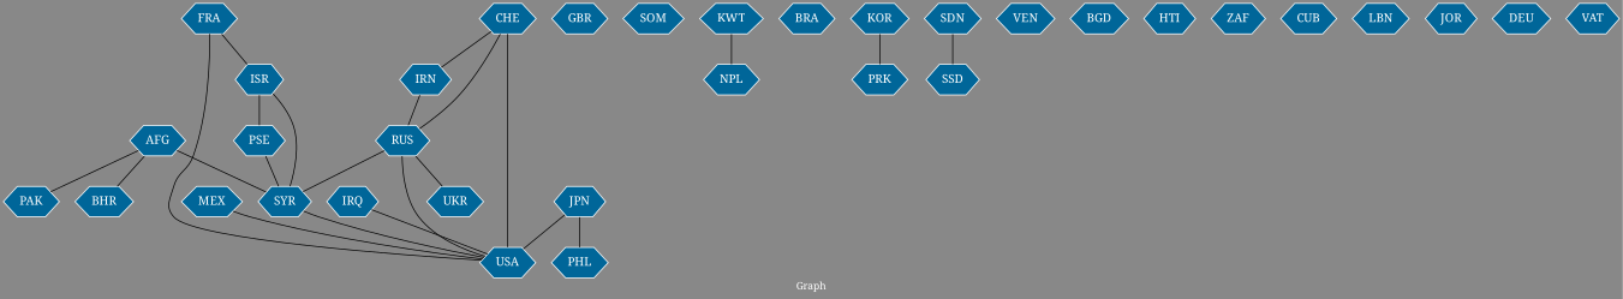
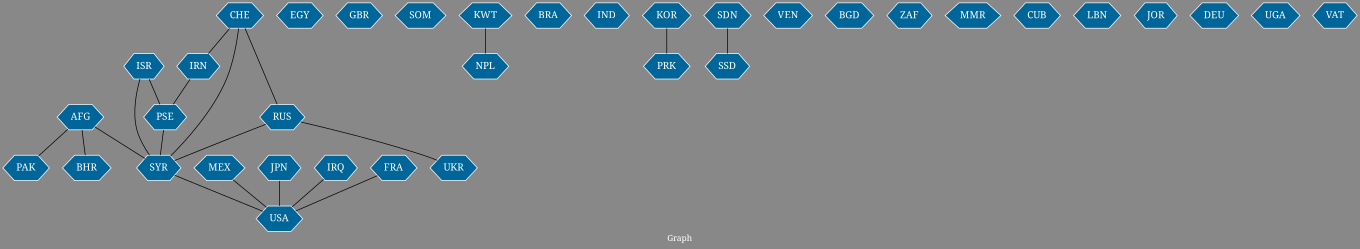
  graph {
    bgcolor="#888888"
    fontcolor=white
    fontname="Noto Serif"
    fontsize=12
    label="Graph"
    node [color=white fillcolor="#006699" fontcolor=white fontname="Noto Serif" shape=hexagon style=filled]
    edge [arrowhead=open color=black fontcolor=white fontname="Noto Serif" fontsize=12 weight=1]
    n1 [label=PAK]
    n2 [label=AFG]
    n3 [label=BHR]
    n4 [label=SYR]
    n5 [label=USA]
+   n6 [label=EGY]
    n7 [label=MEX]
    n8 [label=ISR]
    n9 [label=PSE]
    n10 [label=IRN]
    n11 [label=RUS]
    n12 [label=UKR]
    n13 [label=GBR]
    n14 [label=JPN]
-   n15 [label=PHL]
    n16 [label=IRQ]
    n17 [label=SOM]
    n18 [label=NPL]
    n19 [label=KWT]
    n20 [label=BRA]
+   n21 [label=IND]
    n22 [label=PRK]
    n23 [label=SSD]
    n24 [label=SDN]
    n25 [label=CHE]
    n26 [label=VEN]
    n27 [label=BGD]
-   n28 [label=HTI]
    n29 [label=KOR]
    n30 [label=ZAF]
+   n31 [label=MMR]
    n32 [label=FRA]
    n33 [label=CUB]
    n34 [label=LBN]
    n35 [label=JOR]
    n36 [label=DEU]
+   n37 [label=UGA]
    n38 [label=VAT]
    n2 -- n1
    n2 -- n3
    n2 -- n4 [weight=10]
    n4 -- n5
    n7 -- n5 [weight=2]
    n8 -- n4
    n8 -- n9 [weight=12]
    n9 -- n4
-   n10 -- n11
+   n10 -- n9
    n11 -- n4 [weight=2]
-   n11 -- n5 [weight=2]
    n11 -- n12
    n14 -- n5
-   n14 -- n15 [weight=6]
    n16 -- n5
    n19 -- n18
    n24 -- n23 [weight=6]
-   n25 -- n5 [weight=9]
+   n25 -- n4 [weight=9]
    n25 -- n10 [weight=2]
    n25 -- n11
    n29 -- n22 [weight=2]
    n32 -- n5 [weight=2]
-   n32 -- n8
  }
